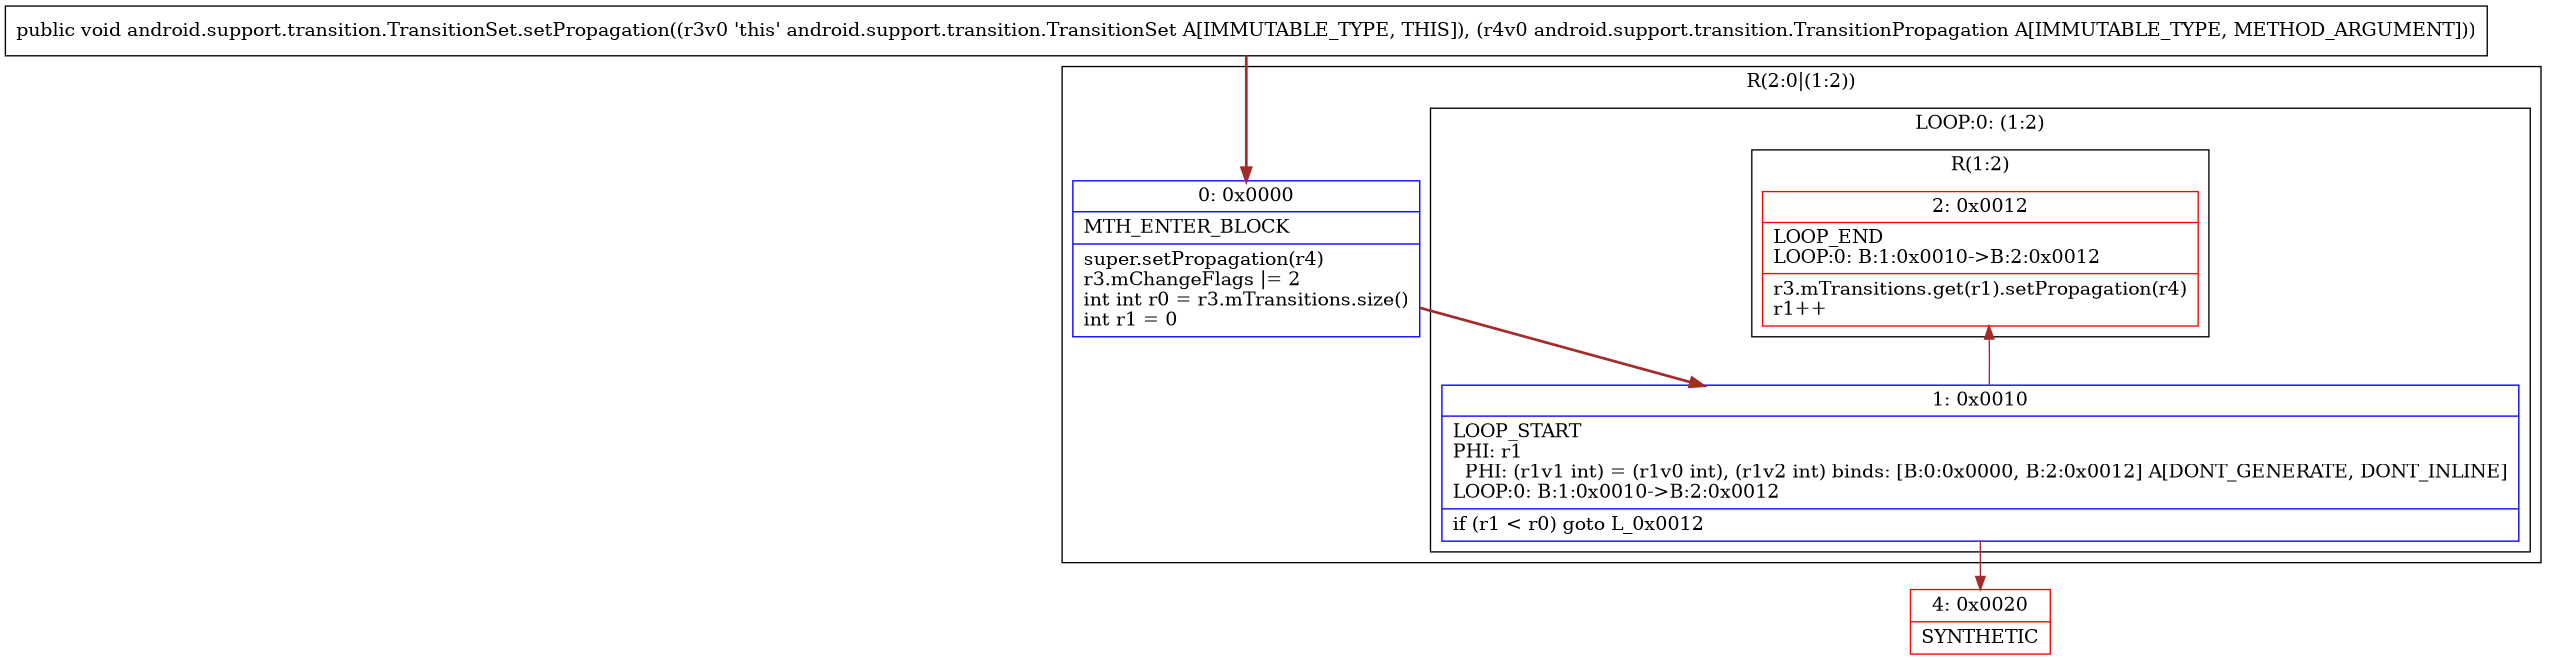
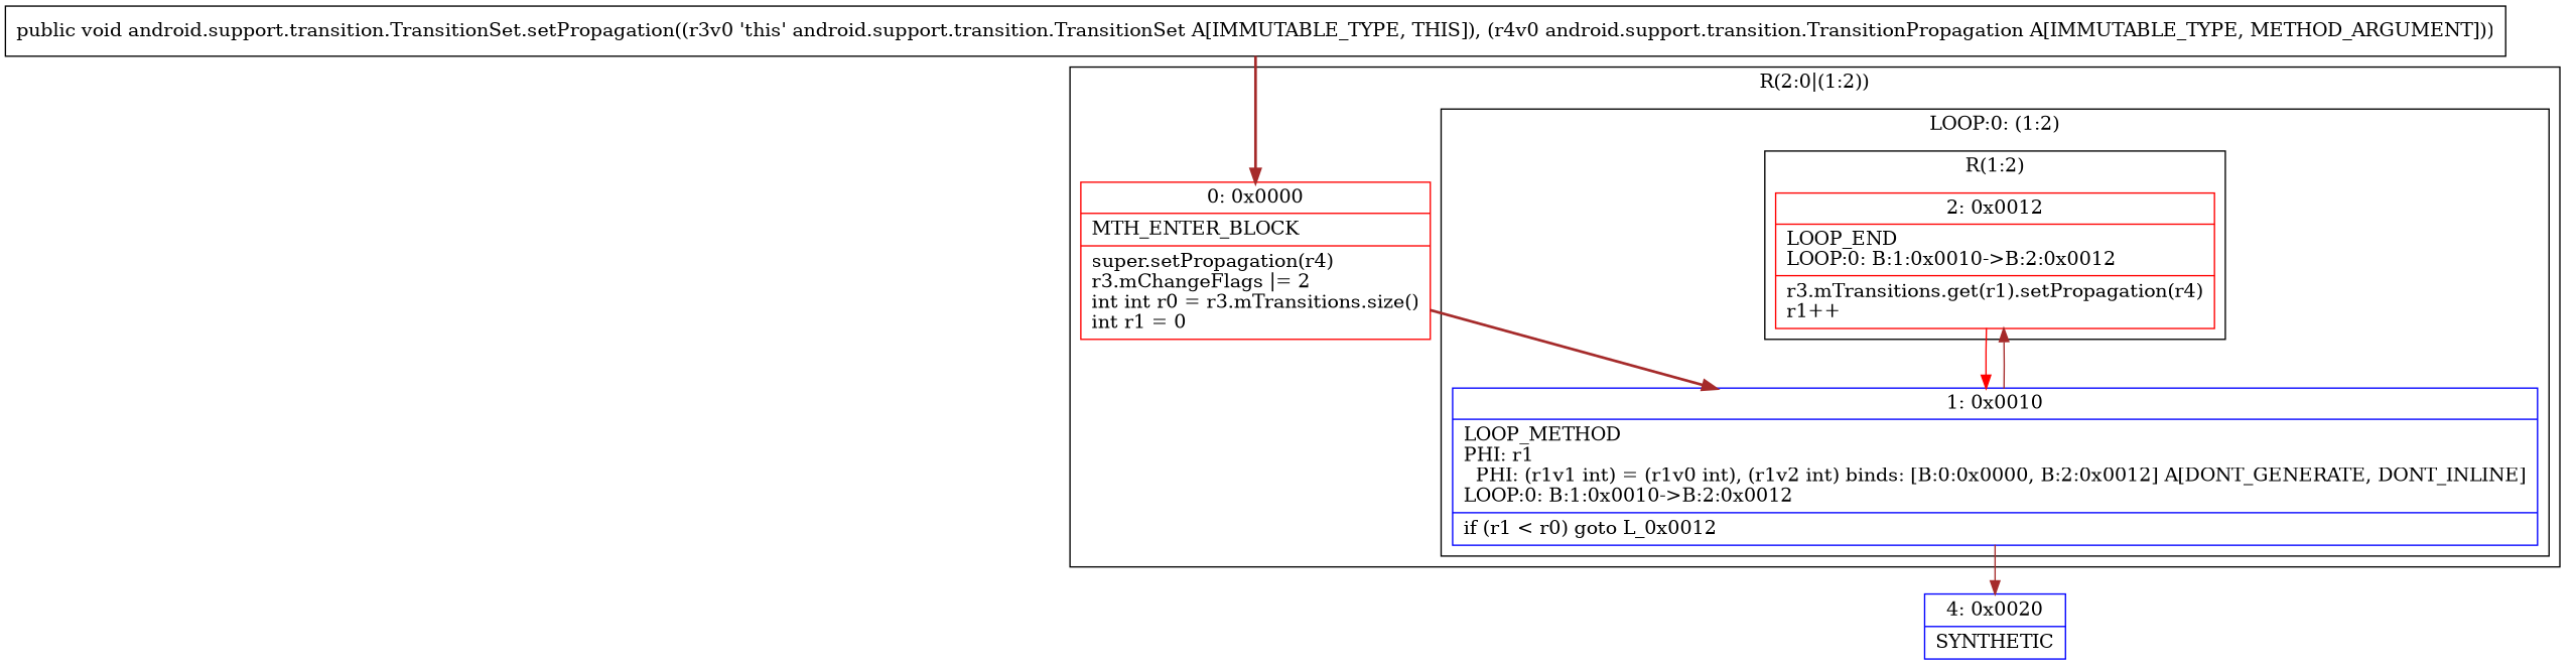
  digraph {
    node [color=red shape=record]
    edge [color=brown style=solid]
    n1 [label="{2\:\ 0x0012|LOOP_END\lLOOP:0: B:1:0x0010\-\>B:2:0x0012\l|r3.mTransitions.get(r1).setPropagation(r4)\lr1++\l}"]
-   n2 [color=blue label="{1\:\ 0x0010|LOOP_START\lPHI: r1 \l  PHI: (r1v1 int) = (r1v0 int), (r1v2 int) binds: [B:0:0x0000, B:2:0x0012] A[DONT_GENERATE, DONT_INLINE]\lLOOP:0: B:1:0x0010\-\>B:2:0x0012\l|if (r1 \< r0) goto L_0x0012\l}"]
-   n3 [color=blue label="{0\:\ 0x0000|MTH_ENTER_BLOCK\l|super.setPropagation(r4)\lr3.mChangeFlags \|= 2\lint int r0 = r3.mTransitions.size()\lint r1 = 0\l}"]
-   n4 [label="{4\:\ 0x0020|SYNTHETIC\l}"]
+   n2 [color=blue label="{1\:\ 0x0010|LOOP_METHOD\lPHI: r1 \l  PHI: (r1v1 int) = (r1v0 int), (r1v2 int) binds: [B:0:0x0000, B:2:0x0012] A[DONT_GENERATE, DONT_INLINE]\lLOOP:0: B:1:0x0010\-\>B:2:0x0012\l|if (r1 \< r0) goto L_0x0012\l}"]
+   n3 [label="{0\:\ 0x0000|MTH_ENTER_BLOCK\l|super.setPropagation(r4)\lr3.mChangeFlags \|= 2\lint int r0 = r3.mTransitions.size()\lint r1 = 0\l}"]
+   n4 [color=blue label="{4\:\ 0x0020|SYNTHETIC\l}"]
    n5 [label="{public void android.support.transition.TransitionSet.setPropagation((r3v0 'this' android.support.transition.TransitionSet A[IMMUTABLE_TYPE, THIS]), (r4v0 android.support.transition.TransitionPropagation A[IMMUTABLE_TYPE, METHOD_ARGUMENT])) }" color=""]
    subgraph cluster_1 {
      label="R(2:0|(1:2))"
      n3
      subgraph cluster_2 {
        label="LOOP:0: (1:2)"
        n2
        subgraph cluster_3 {
          label="R(1:2)"
          n1
        }
      }
    }
+   n1 -> n2 [color=red]
    n2 -> n1
    n2 -> n4
    n3 -> n2 [style=bold]
    n5 -> n3 [style=bold]
  }
